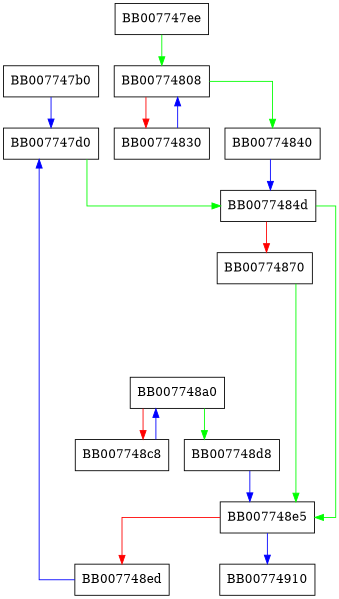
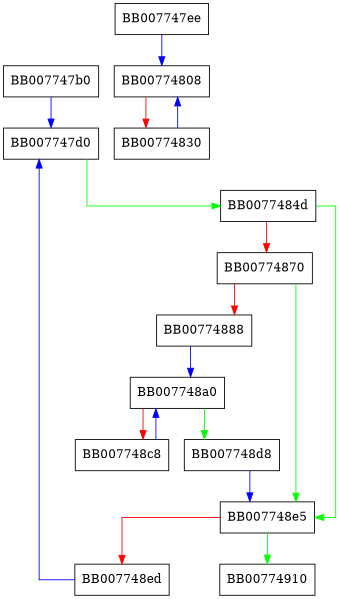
  digraph {
    splines=ortho
    node [shape=box]
    edge [color=blue]
    BB007747b0
    BB007747d0
    BB0077484d
    BB007748e5
    BB00774870
    BB00774910
    BB007748ed
+   BB00774888
    BB007747ee
    BB00774808
-   BB00774840
    BB00774830
    BB007748a0
    BB007748d8
    BB007748c8
    BB007747b0 -> BB007747d0
    BB007747d0 -> BB0077484d [color=green]
    BB0077484d -> BB007748e5 [color=green]
    BB0077484d -> BB00774870 [color=red]
-   BB007748e5 -> BB00774910
+   BB007748e5 -> BB00774910 [color=green]
    BB007748e5 -> BB007748ed [color=red]
    BB00774870 -> BB007748e5 [color=green]
+   BB00774870 -> BB00774888 [color=red]
    BB007748ed -> BB007747d0
-   BB007747ee -> BB00774808 [color=green]
-   BB00774808 -> BB00774840 [color=green]
+   BB00774888 -> BB007748a0
+   BB007747ee -> BB00774808
    BB00774808 -> BB00774830 [color=red]
-   BB00774840 -> BB0077484d
    BB00774830 -> BB00774808
    BB007748a0 -> BB007748d8 [color=green]
    BB007748a0 -> BB007748c8 [color=red]
    BB007748d8 -> BB007748e5
    BB007748c8 -> BB007748a0
  }
